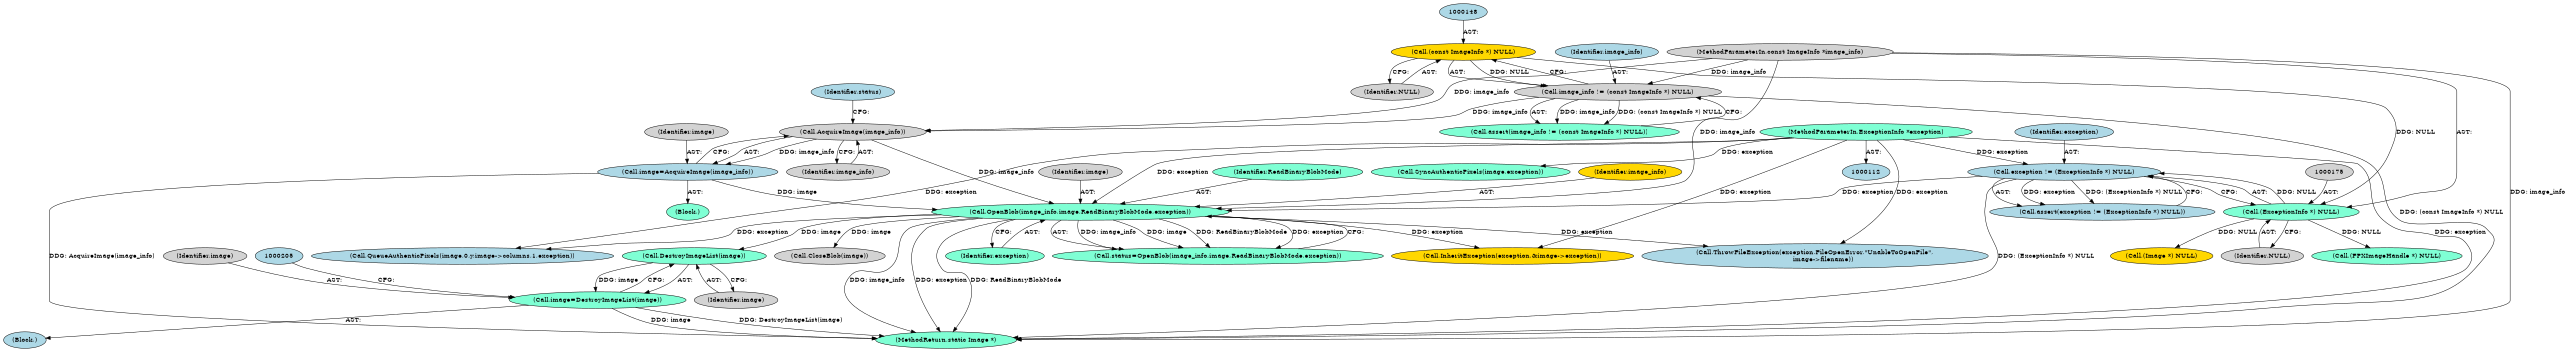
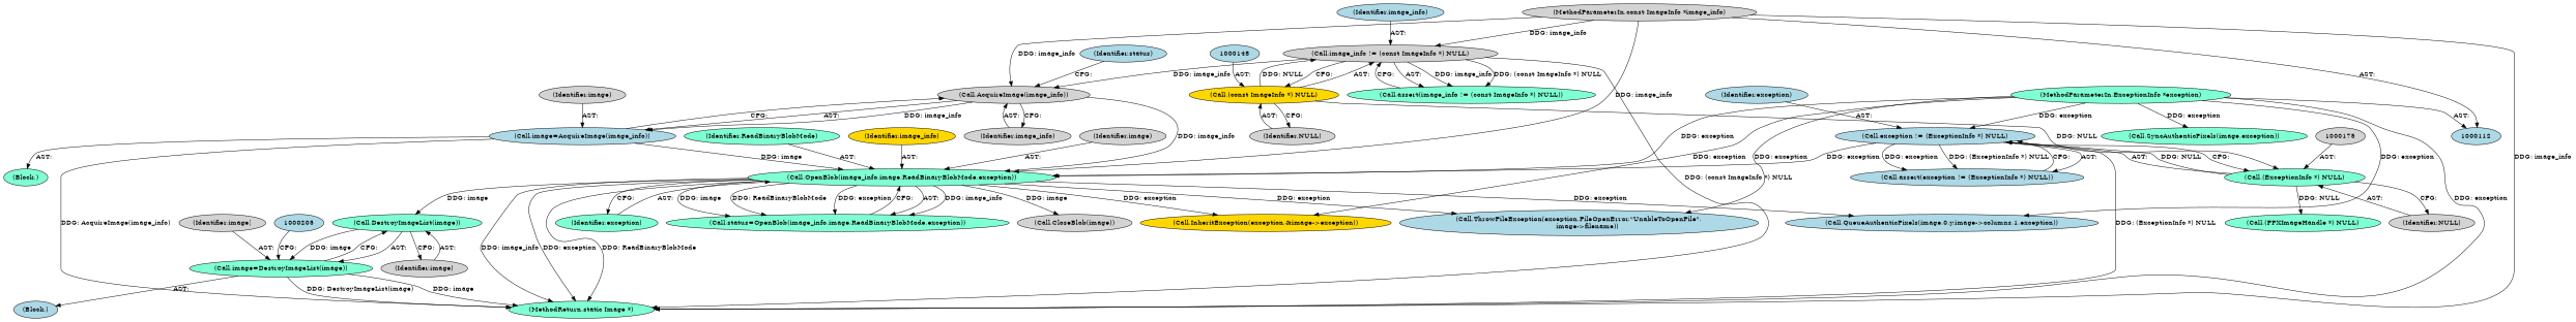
  digraph {
    node [fillcolor=aquamarine style=filled]
    n1 [label="(Call,DestroyImageList(image))"]
    n2 [label="(Call,image=DestroyImageList(image))"]
    n3 [fillcolor=lightgrey label="(Identifier,image)"]
    n4 [label="(MethodReturn,static Image *)"]
    n5 [fillcolor=lightblue label="(Block,)"]
    n6 [label="(Call,OpenBlob(image_info,image,ReadBinaryBlobMode,exception))"]
    n7 [label="(Identifier,exception)"]
    n8 [fillcolor=lightblue label="(Call,QueueAuthenticPixels(image,0,y,image->columns,1,exception))"]
    n9 [fillcolor=gold label="(Call,InheritException(exception,&image->exception))"]
    n10 [fillcolor=lightblue label="(Call,ThrowFileException(exception,FileOpenError,\"UnableToOpenFile\",\n        image->filename))"]
    n11 [label="(Call,status=OpenBlob(image_info,image,ReadBinaryBlobMode,exception))"]
    n12 [fillcolor=lightgrey label="(Call,CloseBlob(image))"]
    n13 [fillcolor=lightgrey label="(Call,AcquireImage(image_info))"]
    n14 [fillcolor=lightblue label="(Call,image=AcquireImage(image_info))"]
    n15 [fillcolor=lightgrey label="(Identifier,image_info)"]
    n16 [label="(Block,)"]
    n17 [fillcolor=lightgrey label="(Call,image_info != (const ImageInfo *) NULL)"]
    n18 [fillcolor=gold label="(Call,(const ImageInfo *) NULL)"]
    n19 [label="(Call,assert(image_info != (const ImageInfo *) NULL))"]
    n20 [label="(Call,(ExceptionInfo *) NULL)"]
    n21 [fillcolor=lightgrey label="(Identifier,NULL)"]
    n22 [fillcolor=lightgrey label="(MethodParameterIn,const ImageInfo *image_info)"]
    1000112 [fillcolor=lightblue]
    n24 [fillcolor=lightblue label="(Call,exception != (ExceptionInfo *) NULL)"]
-   n25 [fillcolor=gold label="(Call,(Image *) NULL)"]
    n26 [fillcolor=lightgrey label="(Identifier,NULL)"]
    n27 [label="(Call,(FPXImageHandle *) NULL)"]
    n28 [fillcolor=lightblue label="(Call,assert(exception != (ExceptionInfo *) NULL))"]
    n29 [label="(MethodParameterIn,ExceptionInfo *exception)"]
    n30 [label="(Call,SyncAuthenticPixels(image,exception))"]
    n31 [fillcolor=lightblue label="(Identifier,image_info)"]
    n32 [fillcolor=lightgrey label="(Identifier,image)"]
    n33 [label="(Identifier,ReadBinaryBlobMode)"]
    n34 [fillcolor=gold label="(Identifier,image_info)"]
    n35 [fillcolor=lightgrey label="(Identifier,image)"]
    n36 [fillcolor=lightblue label="(Identifier,status)"]
    n37 [fillcolor=lightgrey label="(Identifier,image)"]
    n38 [fillcolor=lightblue label="(Identifier,exception)"]
    1000148 [fillcolor=lightblue]
    1000175 [fillcolor=lightgrey]
    1000205 [fillcolor=lightblue]
    n1 -> n2 [label="AST: "]
    n1 -> n2 [label="DDG: image"]
    n1 -> n3 [label="CFG: "]
    n2 -> n1 [label="CFG: "]
    n2 -> n4 [label="DDG: DestroyImageList(image)"]
    n2 -> n4 [label="DDG: image"]
    n2 -> n5 [label="AST: "]
    n3 -> n1 [label="AST: "]
    n6 -> n1 [label="DDG: image"]
    n6 -> n4 [label="DDG: image_info"]
    n6 -> n4 [label="DDG: exception"]
    n6 -> n4 [label="DDG: ReadBinaryBlobMode"]
    n6 -> n7 [label="CFG: "]
    n6 -> n8 [label="DDG: exception"]
    n6 -> n9 [label="DDG: exception"]
    n6 -> n10 [label="DDG: exception"]
    n6 -> n11 [label="AST: "]
    n6 -> n11 [label="DDG: image_info"]
    n6 -> n11 [label="DDG: image"]
    n6 -> n11 [label="DDG: ReadBinaryBlobMode"]
    n6 -> n11 [label="DDG: exception"]
    n6 -> n12 [label="DDG: image"]
    n7 -> n6 [label="AST: "]
    n11 -> n6 [label="CFG: "]
    n13 -> n6 [label="DDG: image_info"]
    n13 -> n14 [label="AST: "]
    n13 -> n14 [label="DDG: image_info"]
    n13 -> n15 [label="CFG: "]
    n14 -> n4 [label="DDG: AcquireImage(image_info)"]
    n14 -> n6 [label="DDG: image"]
    n14 -> n13 [label="CFG: "]
    n14 -> n16 [label="AST: "]
    n15 -> n13 [label="AST: "]
    n17 -> n4 [label="DDG: (const ImageInfo *) NULL"]
    n17 -> n13 [label="DDG: image_info"]
    n17 -> n18 [label="CFG: "]
    n17 -> n19 [label="AST: "]
    n17 -> n19 [label="DDG: image_info"]
    n17 -> n19 [label="DDG: (const ImageInfo *) NULL"]
    n18 -> n17 [label="AST: "]
    n18 -> n17 [label="DDG: NULL"]
    n18 -> n20 [label="DDG: NULL"]
    n18 -> n21 [label="CFG: "]
    n19 -> n17 [label="CFG: "]
    n20 -> n24 [label="AST: "]
    n20 -> n24 [label="DDG: NULL"]
-   n20 -> n25 [label="DDG: NULL"]
    n20 -> n26 [label="CFG: "]
    n20 -> n27 [label="DDG: NULL"]
    n21 -> n18 [label="AST: "]
    n22 -> n4 [label="DDG: image_info"]
    n22 -> n6 [label="DDG: image_info"]
    n22 -> n13 [label="DDG: image_info"]
    n22 -> n17 [label="DDG: image_info"]
-   n22 -> n20 [label="AST: "]
+   n22 -> 1000112 [label="AST: "]
    n24 -> n4 [label="DDG: (ExceptionInfo *) NULL"]
    n24 -> n6 [label="DDG: exception"]
    n24 -> n20 [label="CFG: "]
    n24 -> n28 [label="AST: "]
    n24 -> n28 [label="DDG: exception"]
    n24 -> n28 [label="DDG: (ExceptionInfo *) NULL"]
    n26 -> n20 [label="AST: "]
    n28 -> n24 [label="CFG: "]
    n29 -> n4 [label="DDG: exception"]
    n29 -> n6 [label="DDG: exception"]
    n29 -> n8 [label="DDG: exception"]
    n29 -> n9 [label="DDG: exception"]
    n29 -> n10 [label="DDG: exception"]
    n29 -> 1000112 [label="AST: "]
    n29 -> n24 [label="DDG: exception"]
    n29 -> n30 [label="DDG: exception"]
    n31 -> n17 [label="AST: "]
    n32 -> n14 [label="AST: "]
    n33 -> n6 [label="AST: "]
    n34 -> n6 [label="AST: "]
    n35 -> n6 [label="AST: "]
    n36 -> n13 [label="CFG: "]
    n37 -> n2 [label="AST: "]
    n38 -> n24 [label="AST: "]
    1000148 -> n18 [label="AST: "]
    1000175 -> n20 [label="AST: "]
    1000205 -> n2 [label="CFG: "]
  }
